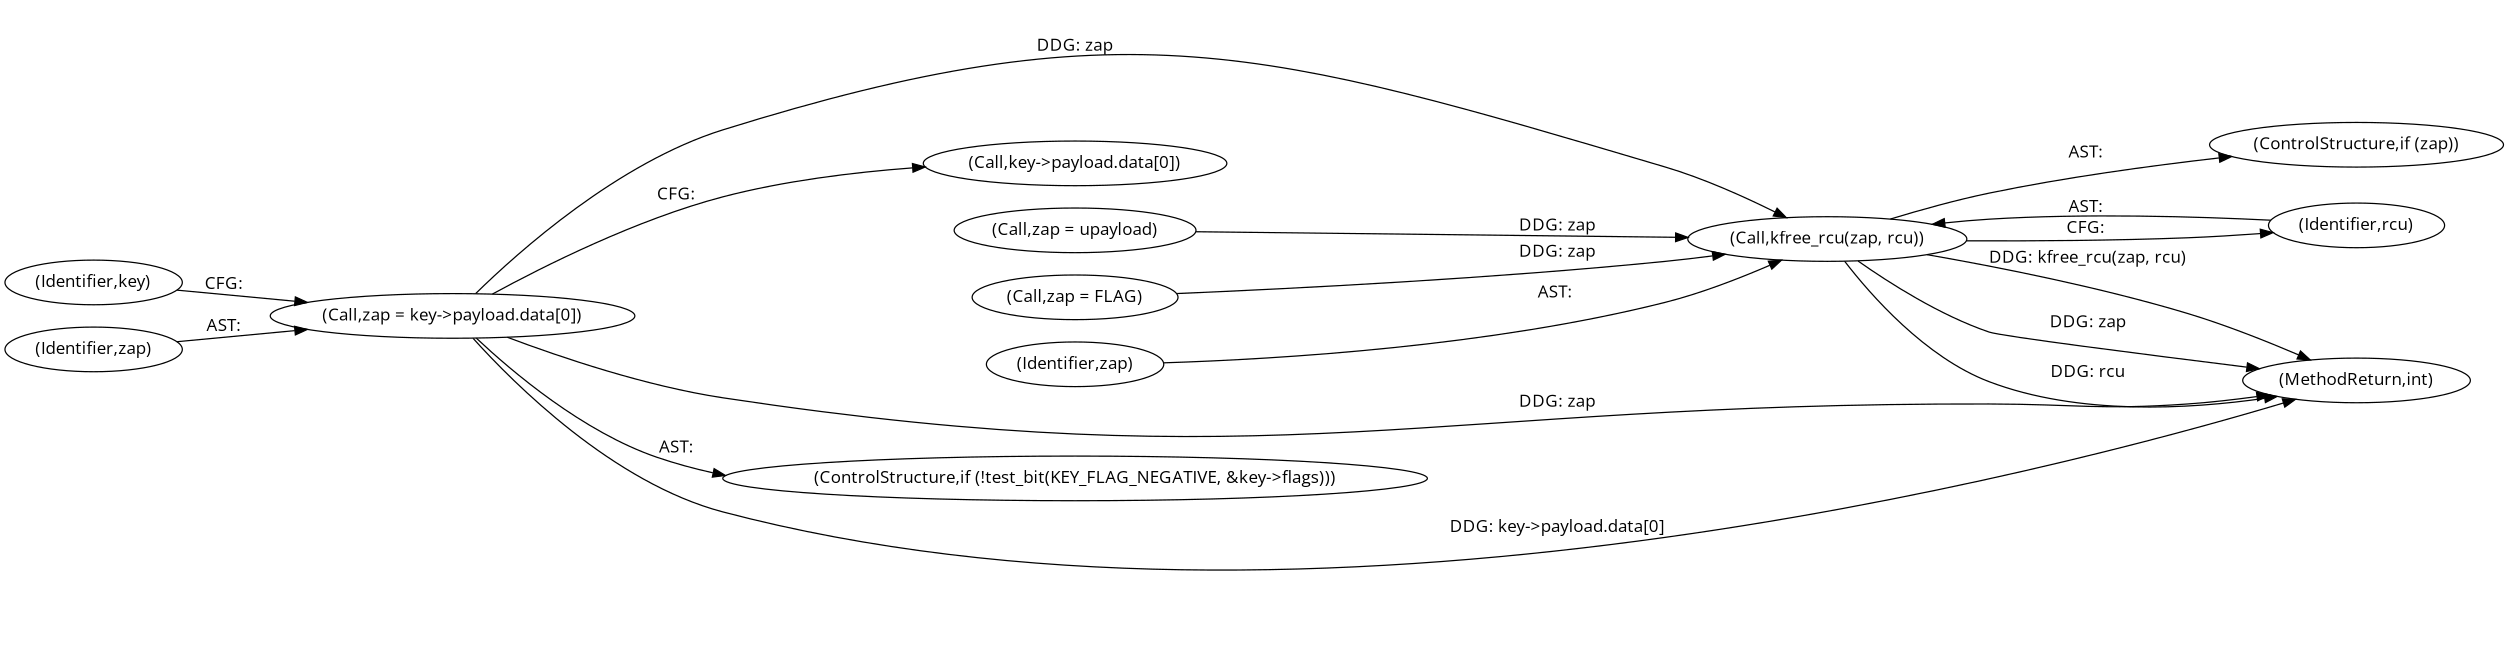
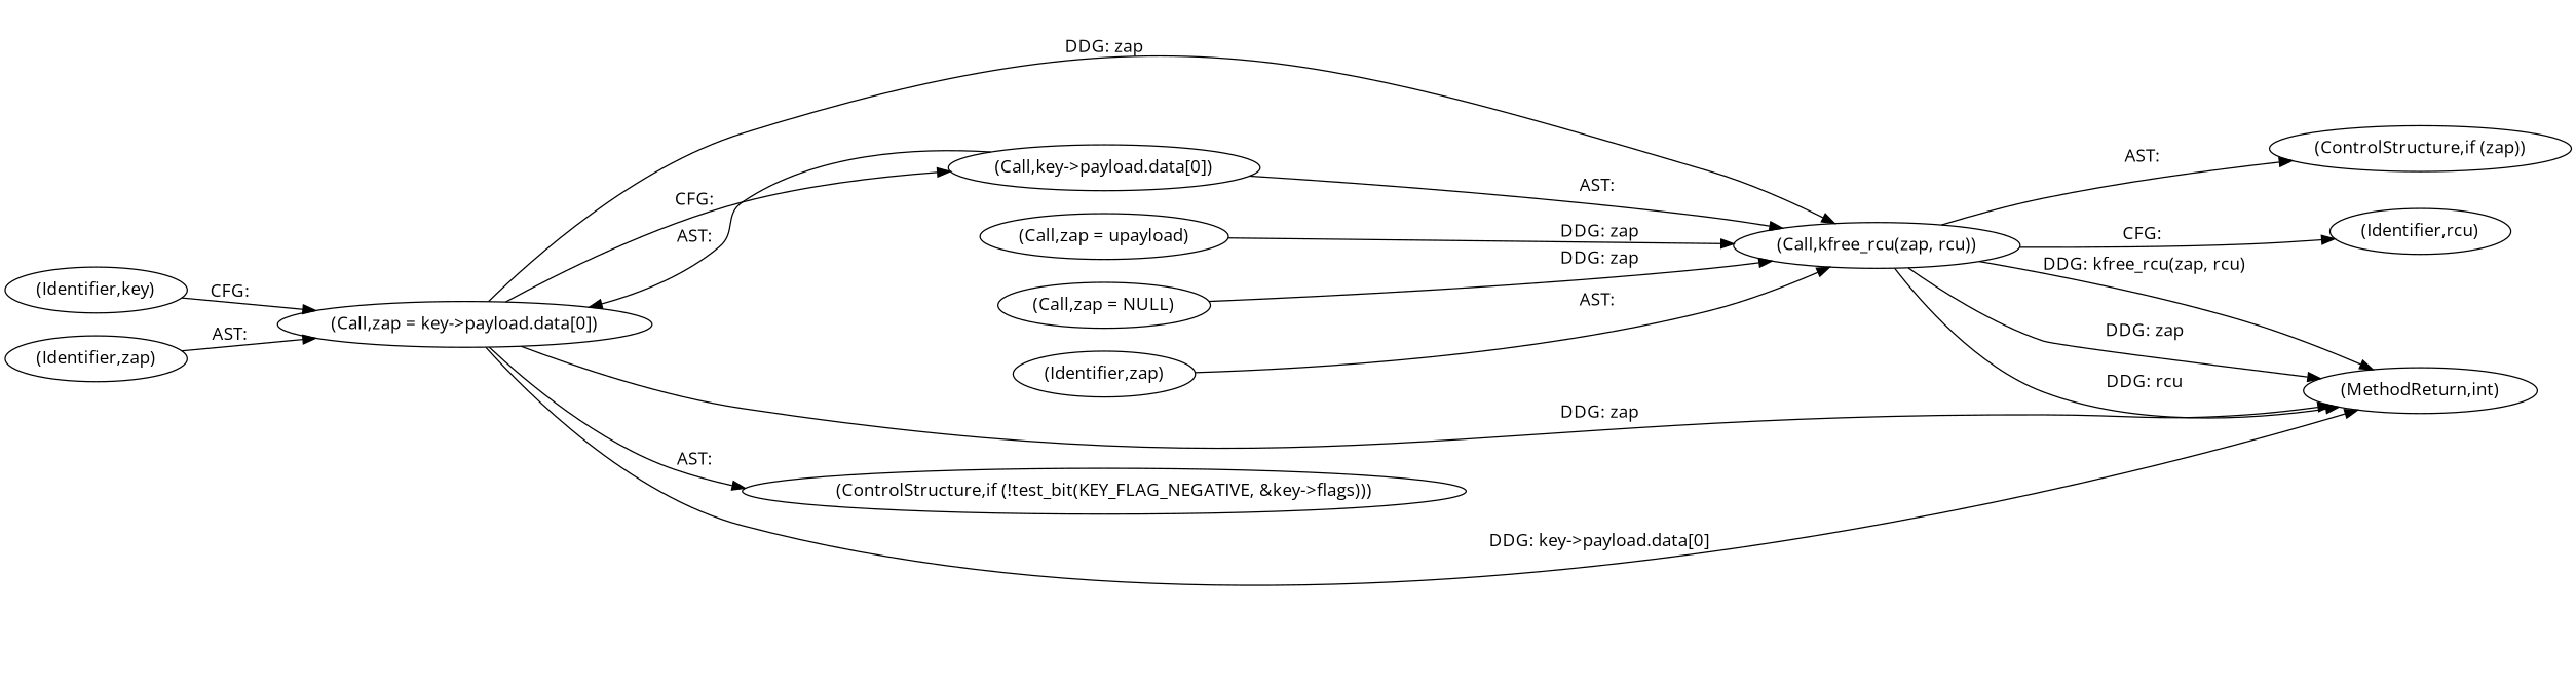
  digraph {
    fontname="Open Sans"
    rankdir=LR
    node [fontname="Open Sans"]
    edge [fontname="Open Sans"]
    n1 [label="(Call,zap = key->payload.data[0])"]
    n2 [label="(Call,kfree_rcu(zap, rcu))"]
    n3 [label="(MethodReturn,int)"]
    n4 [label="(ControlStructure,if (!test_bit(KEY_FLAG_NEGATIVE, &key->flags)))"]
    n5 [label="(Call,key->payload.data[0])"]
    n6 [label="(Identifier,rcu)"]
    n7 [label="(ControlStructure,if (zap))"]
    n8 [label="(Call,zap = upayload)"]
    n9 [label="(Identifier,key)"]
-   n10 [label="(Call,zap = FLAG)"]
+   n10 [label="(Call,zap = NULL)"]
    n11 [label="(Identifier,zap)"]
    n12 [label="(Identifier,zap)"]
    n1 -> n2 [label="DDG: zap"]
    n1 -> n3 [label="DDG: zap"]
    n1 -> n3 [label="DDG: key->payload.data[0]"]
    n1 -> n4 [label="AST: "]
    n1 -> n5 [label="CFG: "]
    n2 -> n3 [label="DDG: zap"]
    n2 -> n3 [label="DDG: rcu"]
    n2 -> n3 [label="DDG: kfree_rcu(zap, rcu)"]
    n2 -> n6 [label="CFG: "]
    n2 -> n7 [label="AST: "]
-   n6 -> n2 [label="AST: "]
+   n5 -> n1 [label="AST: "]
+   n5 -> n2 [label="AST: "]
    n8 -> n2 [label="DDG: zap"]
    n9 -> n1 [label="CFG: "]
    n10 -> n2 [label="DDG: zap"]
    n11 -> n2 [label="AST: "]
    n12 -> n1 [label="AST: "]
  }
